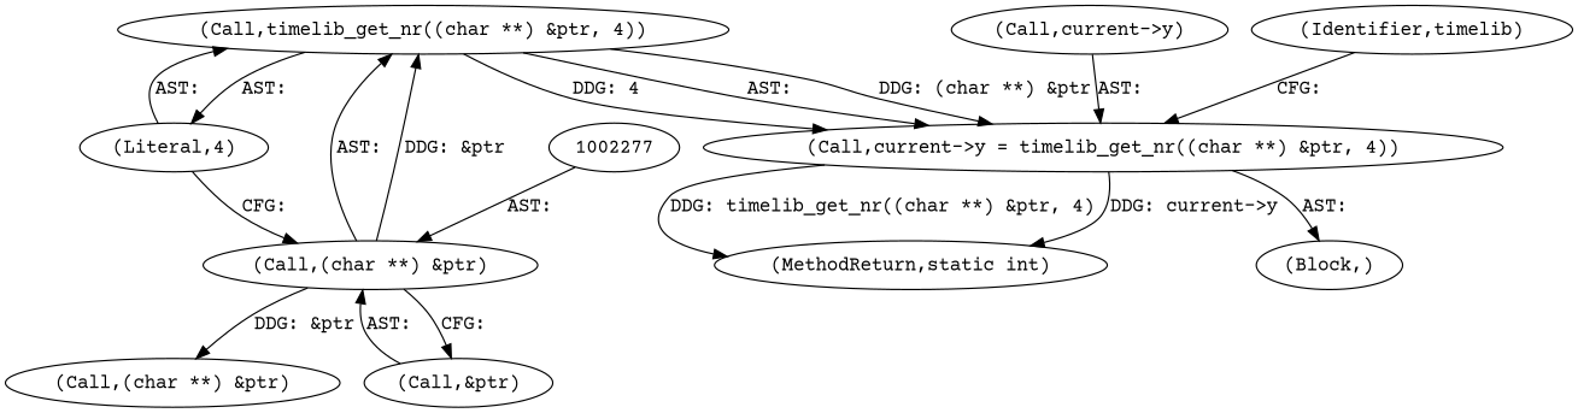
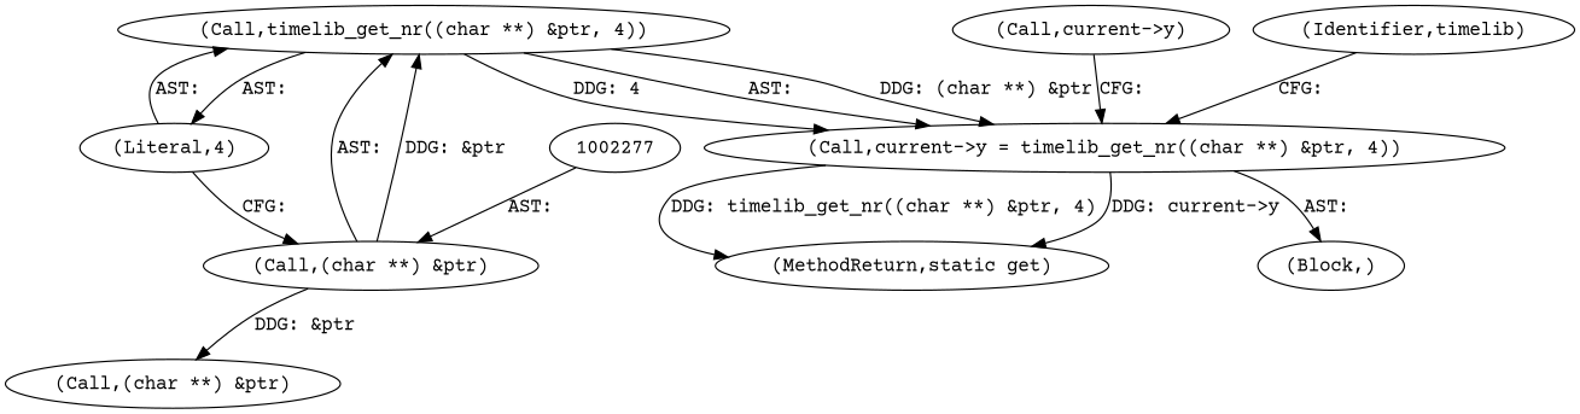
  digraph {
    fontname="Courier Prime"
    node [fontname="Courier Prime"]
    edge [fontname="Courier Prime"]
    n1 [label="(Call,current->y = timelib_get_nr((char **) &ptr, 4))"]
    n2 [label="(Block,)"]
-   n3 [label="(MethodReturn,static int)"]
+   n3 [label="(MethodReturn,static get)"]
    n4 [label="(Call,timelib_get_nr((char **) &ptr, 4))"]
    n5 [label="(Literal,4)"]
    n6 [label="(Call,(char **) &ptr)"]
    n7 [label="(Call,(char **) &ptr)"]
-   n8 [label="(Call,&ptr)"]
    n9 [label="(Identifier,timelib)"]
    n10 [label="(Call,current->y)"]
    1002277
    n1 -> n2 [label="AST: "]
    n1 -> n3 [label="DDG: current->y"]
    n1 -> n3 [label="DDG: timelib_get_nr((char **) &ptr, 4)"]
    n4 -> n1 [label="AST: "]
    n4 -> n1 [label="DDG: (char **) &ptr"]
    n4 -> n1 [label="DDG: 4"]
    n4 -> n5 [label="AST: "]
    n5 -> n4 [label="AST: "]
    n5 -> n6 [label="CFG: "]
    n6 -> n4 [label="AST: "]
    n6 -> n4 [label="DDG: &ptr"]
    n6 -> n7 [label="DDG: &ptr"]
-   n6 -> n8 [label="CFG: "]
-   n8 -> n6 [label="AST: "]
    n9 -> n1 [label="CFG: "]
-   n10 -> n1 [label="AST: "]
+   n10 -> n1 [label="CFG: "]
    1002277 -> n6 [label="AST: "]
  }
